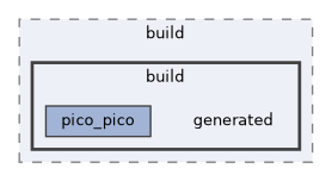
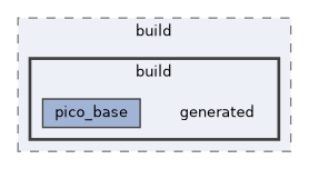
  digraph {
    compound=true
    node [fontname=Helvetica fontsize=10]
    n1 [height=0.2 label=generated shape=plaintext width=0.4]
-   n2 [color=grey25 fillcolor="#a2b4d6" height=0.2 label=pico_pico shape=box style=filled width=0.4]
+   n2 [color=grey25 fillcolor="#a2b4d6" height=0.2 label=pico_base shape=box style=filled width=0.4]
    subgraph cluster_1 {
      bgcolor="#edf0f7"
      fontname=Helvetica
      fontsize=10
      label=build
      pencolor=grey50
      style="filled,dashed"
      subgraph cluster_2 {
        bgcolor="#edf0f7"
        fontname=Helvetica
        fontsize=10
        pencolor=grey25
        style="filled,bold"
        n1
        n2
      }
    }
  }
